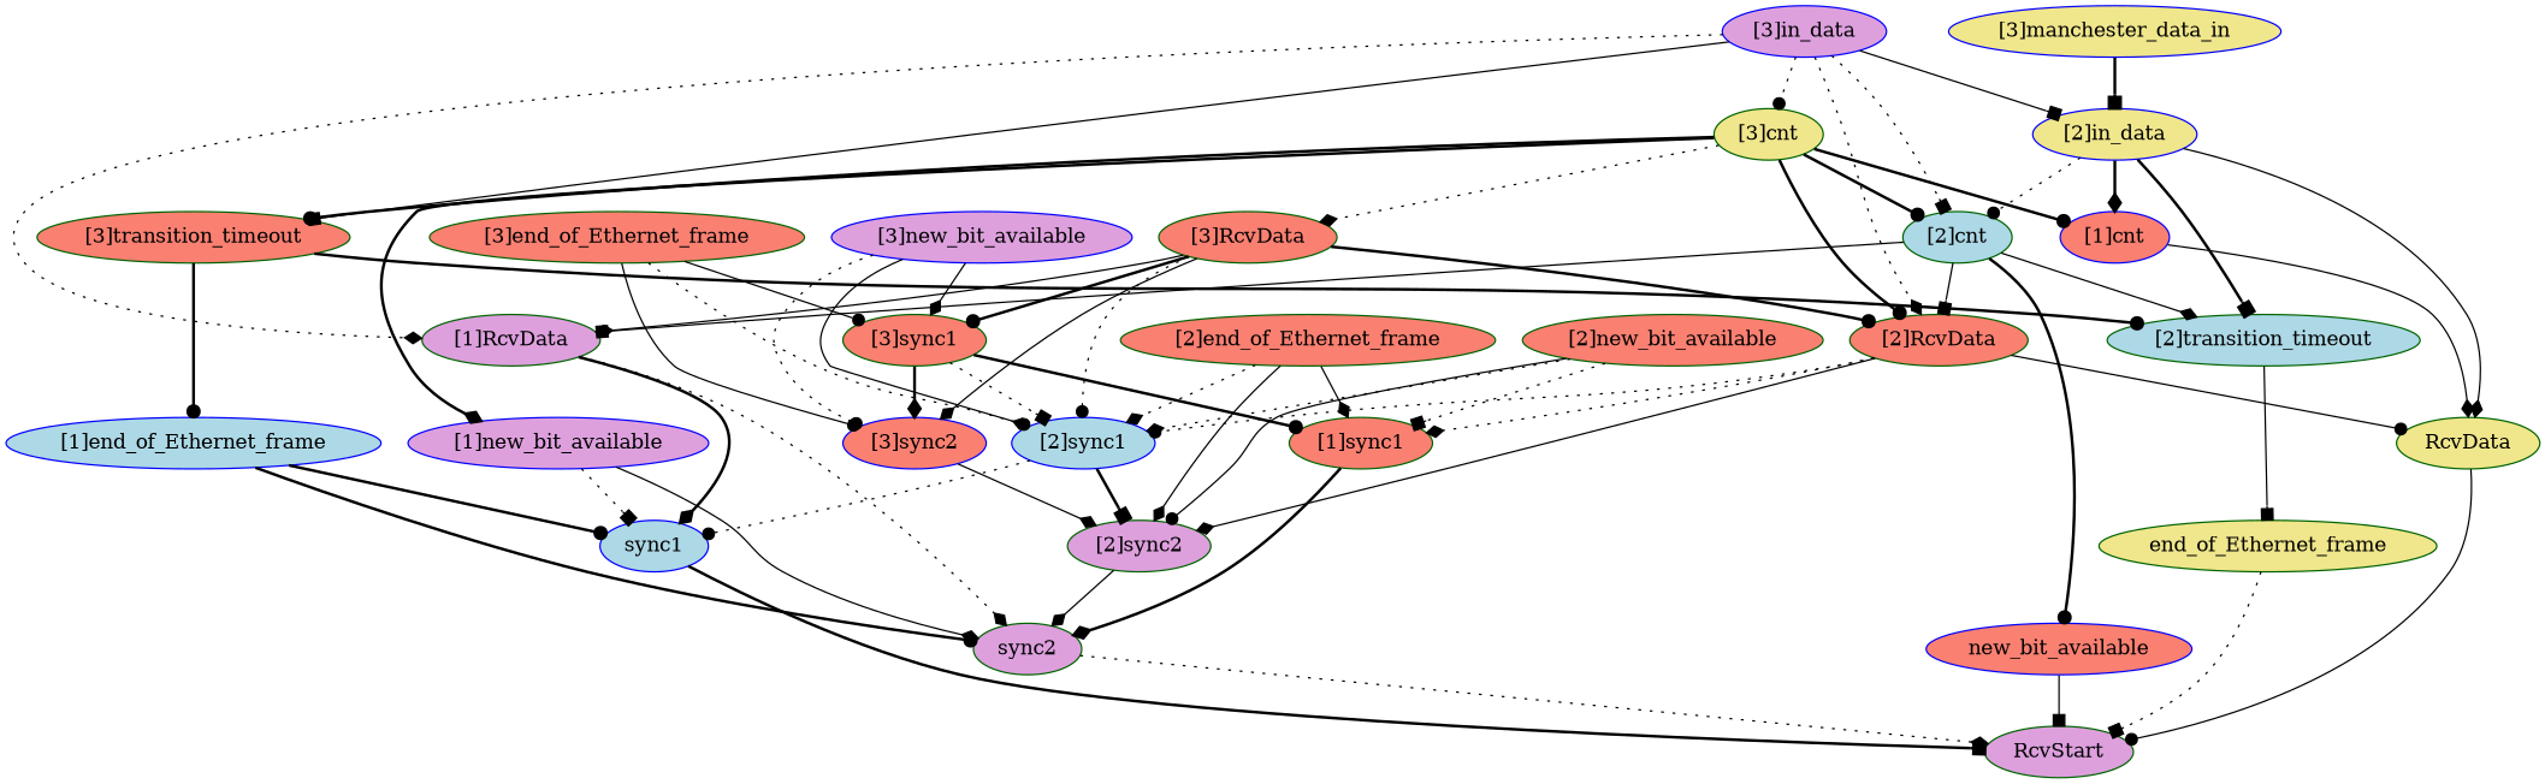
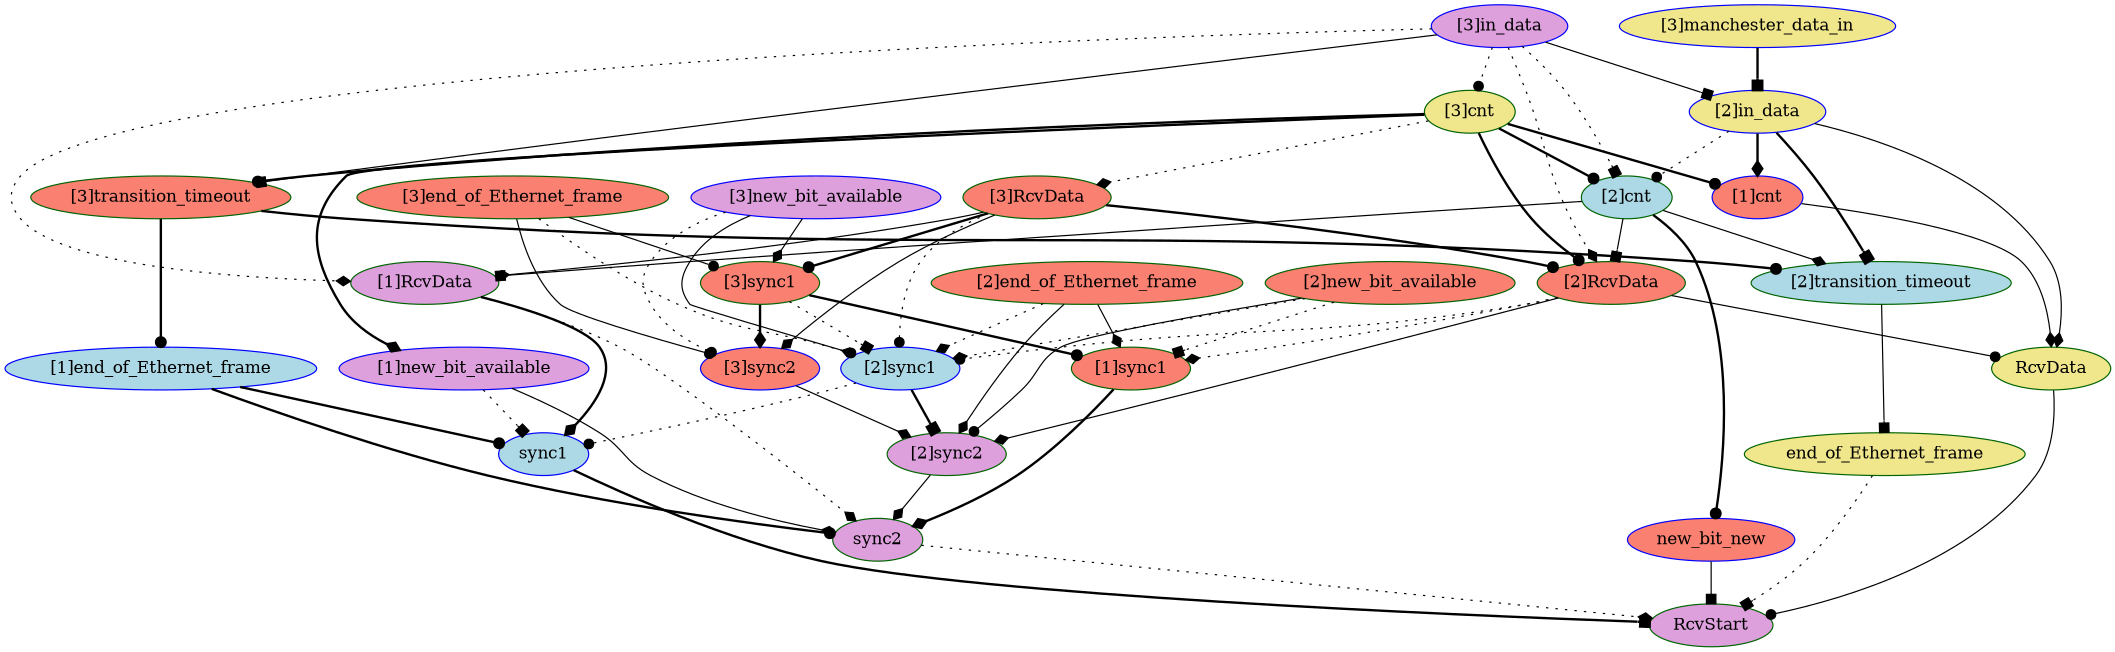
  strict digraph {
    node [color=darkgreen complexity=3 fillcolor=salmon style=filled]
    edge [arrowhead=diamond style=solid]
    "[3]RcvData" [complexity=8 importance=0.295904849865 rank=0.0369881062331]
    "[2]sync1" [color=blue complexity=7 fillcolor=lightblue importance=1.4277475786 rank=0.203963939801]
    "[2]RcvData" [complexity=5 importance=0.226742181857 rank=0.0453484363714]
    "[1]RcvData" [fillcolor=plum importance=0.301679634109 rank=0.100559878036]
    "[3]sync2" [color=blue complexity=9 importance=6.67752487409 rank=0.741947208232]
    "[3]sync1" [complexity=11 importance=6.79858750193 rank=0.618053409266]
    "[2]sync2" [complexity=5 fillcolor=plum importance=1.30668495077 rank=0.261336990153]
    sync1 [color=blue complexity=2 fillcolor=lightblue importance=0.20947947368 rank=0.10473973684]
    "[1]sync1" [importance=0.35357959394 rank=0.117859864647]
    RcvData [complexity=2 fillcolor=khaki importance=0.157579513849 rank=0.0787897569247]
    sync2 [complexity=1 fillcolor=plum importance=0.232516966101 rank=0.232516966101]
    RcvStart [complexity=0 fillcolor=plum importance=0.0884168458416 rank=0.0]
    "[3]new_bit_available" [color=blue complexity=10 fillcolor=plum importance=20.0916593063 rank=2.00916593063]
    "[2]new_bit_available" [complexity=6 importance=3.97913953636 rank=0.663189922726]
    "[2]end_of_Ethernet_frame" [complexity=6 importance=5.29404490158 rank=0.88234081693]
    "[1]new_bit_available" [color=blue complexity=2 fillcolor=plum importance=0.756635582363 rank=0.378317791182]
    "[2]transition_timeout" [fillcolor=lightblue importance=0.251284931532 rank=0.0837616438439]
    end_of_Ethernet_frame [complexity=1 fillcolor=khaki importance=0.155721944358 rank=0.155721944358]
    "[3]transition_timeout" [complexity=5 importance=0.346847918705 rank=0.0693695837411]
    "[1]end_of_Ethernet_frame" [color=blue complexity=2 fillcolor=lightblue importance=0.997372962922 rank=0.498686481461]
    "[3]in_data" [color=blue complexity=11 fillcolor=plum importance=1.13461274523 rank=0.103146613203]
    "[3]cnt" [complexity=8 fillcolor=khaki importance=0.526203958638 rank=0.0657754948297]
    "[2]cnt" [fillcolor=lightblue importance=0.224568496179 rank=0.0748561653931]
    "[2]in_data" [color=blue complexity=6 fillcolor=khaki importance=0.531341820317 rank=0.0885569700529]
    "[1]cnt" [color=blue importance=0.234646480128 rank=0.078215493376]
-   new_bit_available [color=blue complexity=1 importance=0.147501529901 rank=0.147501529901]
+   new_bit_available [color=blue complexity=1 importance=0.147501529901 rank=0.147501529901 label=new_bit_new]
    "[3]manchester_data_in" [color=blue complexity=9 fillcolor=khaki importance=0.602875796492 rank=0.0669861996102]
    "[3]end_of_Ethernet_frame" [complexity=10 importance=26.7774045949 rank=2.67774045949]
    "[3]RcvData" -> "[2]sync1" [arrowhead=dot style=dotted]
    "[3]RcvData" -> "[2]RcvData" [arrowhead=dot style=bold]
    "[3]RcvData" -> "[1]RcvData"
    "[3]RcvData" -> "[3]sync2"
    "[3]RcvData" -> "[3]sync1" [arrowhead=dot style=bold]
    "[2]sync1" -> "[2]sync2" [arrowhead=box style=bold]
    "[2]sync1" -> sync1 [arrowhead=dot style=dotted]
    "[2]RcvData" -> "[2]sync1" [arrowhead=dot style=dotted]
    "[2]RcvData" -> "[2]sync2"
    "[2]RcvData" -> "[1]sync1" [style=dotted]
    "[2]RcvData" -> RcvData [arrowhead=dot]
    "[1]RcvData" -> sync1 [style=bold]
    "[1]RcvData" -> sync2 [style=dotted]
    "[3]sync2" -> "[2]sync2"
    "[3]sync1" -> "[2]sync1" [arrowhead=box style=dotted]
    "[3]sync1" -> "[3]sync2" [style=bold]
    "[3]sync1" -> "[1]sync1" [arrowhead=dot style=bold]
    "[2]sync2" -> sync2
    sync1 -> RcvStart [arrowhead=box style=bold]
    "[1]sync1" -> sync2 [style=bold]
    RcvData -> RcvStart [arrowhead=dot]
    sync2 -> RcvStart [style=dotted]
    "[3]new_bit_available" -> "[2]sync1" [arrowhead=dot]
    "[3]new_bit_available" -> "[3]sync2" [arrowhead=dot style=dotted]
    "[3]new_bit_available" -> "[3]sync1"
    "[2]new_bit_available" -> "[2]sync1" [style=dotted]
    "[2]new_bit_available" -> "[2]sync2" [arrowhead=dot]
    "[2]new_bit_available" -> "[1]sync1" [arrowhead=box style=dotted]
    "[2]end_of_Ethernet_frame" -> "[2]sync1" [style=dotted]
    "[2]end_of_Ethernet_frame" -> "[2]sync2"
    "[2]end_of_Ethernet_frame" -> "[1]sync1"
    "[1]new_bit_available" -> sync1 [arrowhead=box style=dotted]
    "[1]new_bit_available" -> sync2
    "[2]transition_timeout" -> end_of_Ethernet_frame [arrowhead=box]
    end_of_Ethernet_frame -> RcvStart [arrowhead=box style=dotted]
    "[3]transition_timeout" -> "[2]transition_timeout" [arrowhead=dot style=bold]
    "[3]transition_timeout" -> "[1]end_of_Ethernet_frame" [arrowhead=dot style=bold]
    "[1]end_of_Ethernet_frame" -> sync1 [arrowhead=dot style=bold]
    "[1]end_of_Ethernet_frame" -> sync2 [arrowhead=dot style=bold]
    "[3]in_data" -> "[2]RcvData" [style=dotted]
    "[3]in_data" -> "[1]RcvData" [style=dotted]
    "[3]in_data" -> "[3]transition_timeout" [arrowhead=box]
    "[3]in_data" -> "[3]cnt" [arrowhead=dot style=dotted]
    "[3]in_data" -> "[2]cnt" [arrowhead=box style=dotted]
    "[3]in_data" -> "[2]in_data" [arrowhead=box]
    "[3]cnt" -> "[3]RcvData" [style=dotted]
    "[3]cnt" -> "[2]RcvData" [arrowhead=dot style=bold]
    "[3]cnt" -> "[1]new_bit_available" [style=bold]
    "[3]cnt" -> "[3]transition_timeout" [arrowhead=dot style=bold]
    "[3]cnt" -> "[2]cnt" [arrowhead=dot style=bold]
    "[3]cnt" -> "[1]cnt" [arrowhead=dot style=bold]
    "[2]cnt" -> "[2]RcvData" [arrowhead=box]
    "[2]cnt" -> "[1]RcvData" [arrowhead=box]
    "[2]cnt" -> "[2]transition_timeout"
    "[2]cnt" -> new_bit_available [arrowhead=dot style=bold]
    "[2]in_data" -> RcvData
    "[2]in_data" -> "[2]transition_timeout" [arrowhead=box style=bold]
    "[2]in_data" -> "[2]cnt" [arrowhead=dot style=dotted]
    "[2]in_data" -> "[1]cnt" [style=bold]
    "[1]cnt" -> RcvData
    new_bit_available -> RcvStart [arrowhead=box]
    "[3]manchester_data_in" -> "[2]in_data" [arrowhead=box style=bold]
    "[3]end_of_Ethernet_frame" -> "[2]sync1" [style=dotted]
    "[3]end_of_Ethernet_frame" -> "[3]sync2" [arrowhead=dot]
    "[3]end_of_Ethernet_frame" -> "[3]sync1" [arrowhead=dot]
  }
